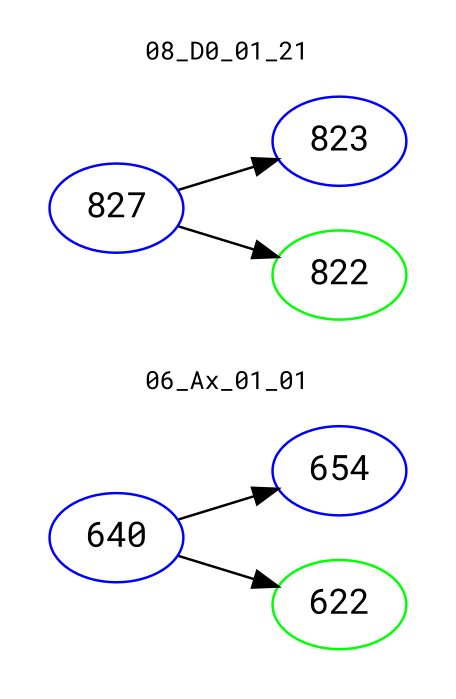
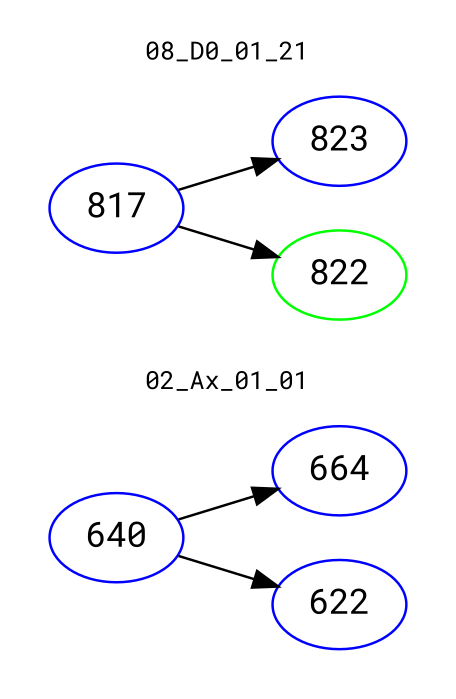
  digraph {
    fontname="Roboto Mono"
    rankdir=LR
    node [color=blue fontname="Roboto Mono"]
    edge [color=black fontname="Roboto Mono"]
    n1 [label=640]
-   n2 [color=green label=622]
-   n3 [label=654]
-   n4 [label=827]
+   n2 [label=622]
+   n3 [label=664]
+   n4 [label=817]
    n5 [color=green label=822]
    n6 [label=823]
    subgraph cluster_1 {
      color=white
      fontsize=10
-     label="06_Ax_01_01"
+     label="02_Ax_01_01"
      n1
      n2
      n3
    }
    subgraph cluster_2 {
      color=white
      fontsize=10
      label="08_D0_01_21"
      n4
      n5
      n6
    }
    n1 -> n2
    n1 -> n3
    n4 -> n5
    n4 -> n6
  }
